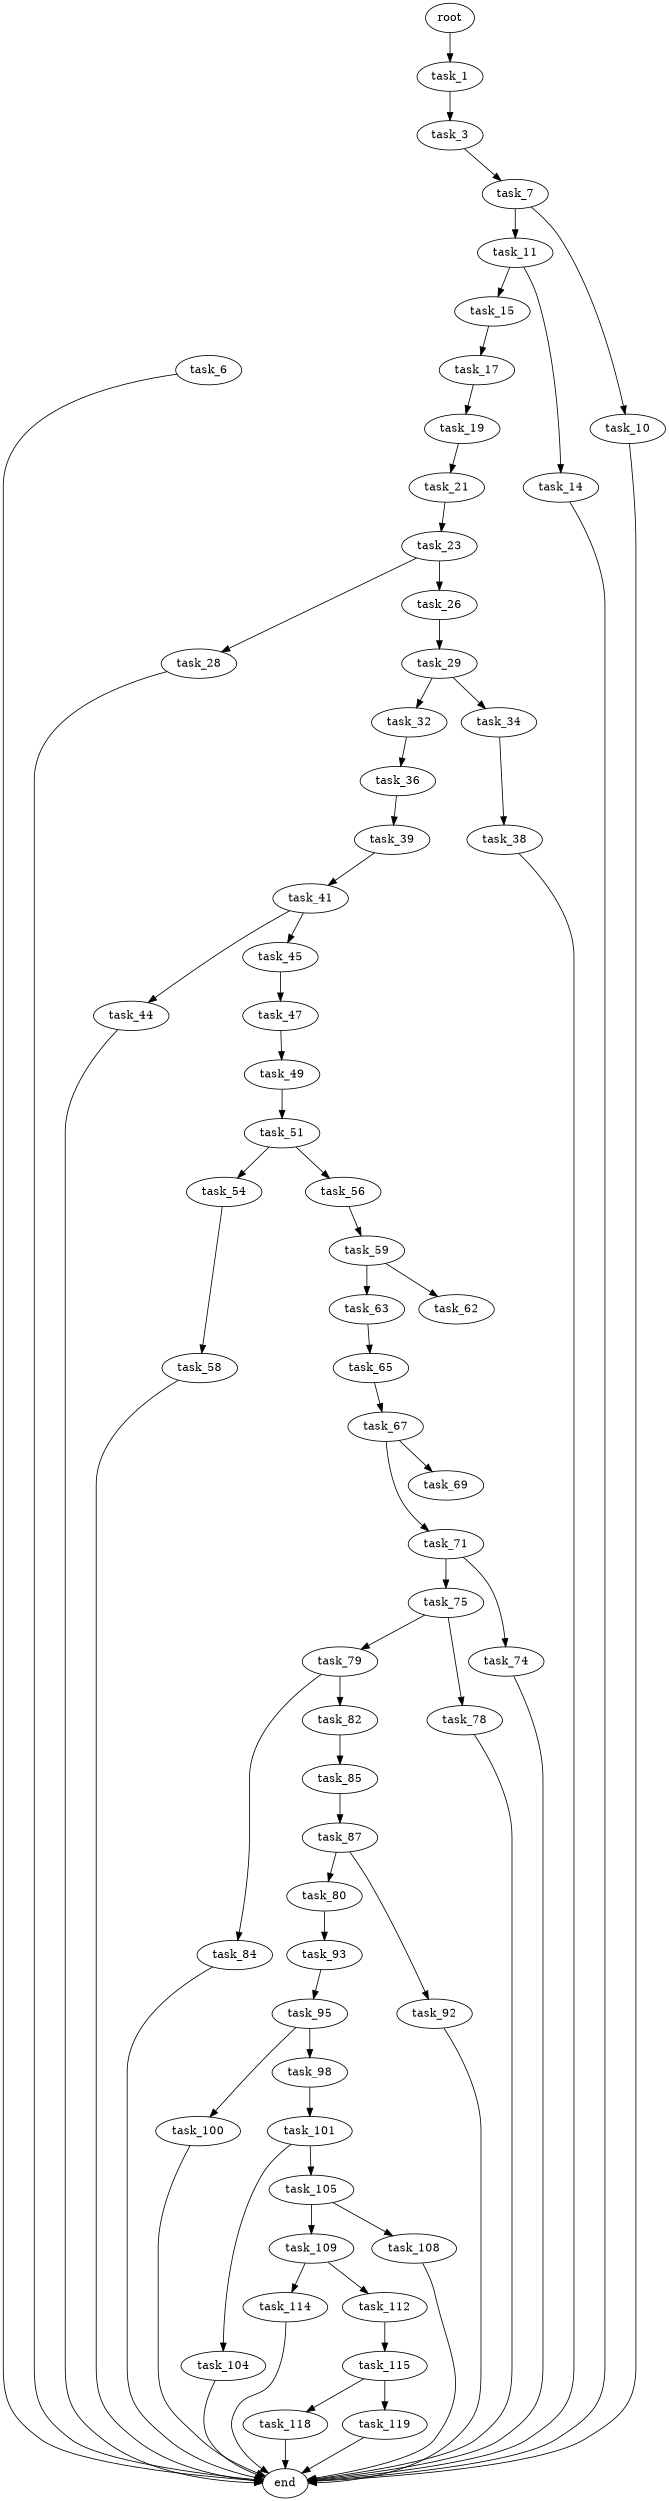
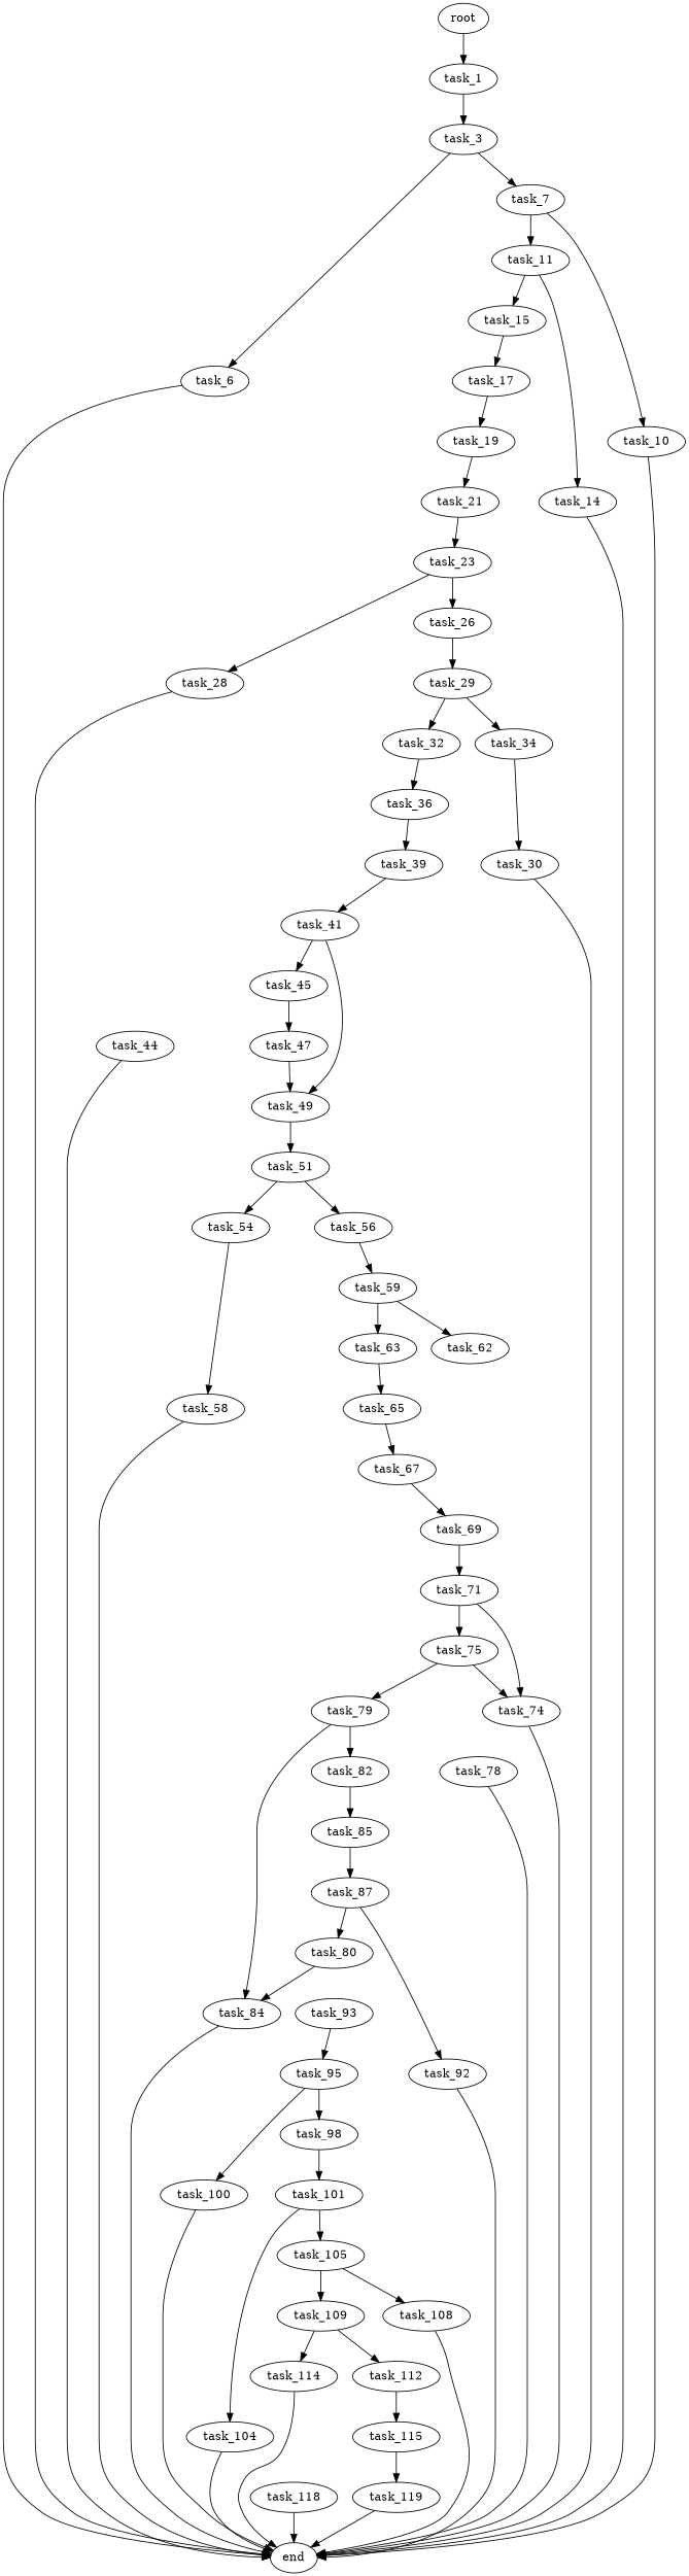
  digraph {
    root
    task_1
    task_3
    task_6
    task_7
    end
    task_10
    task_11
    task_14
    task_15
    task_17
    task_19
    task_21
    task_23
    task_26
    task_28
    task_29
    task_32
    task_34
    task_36
-   task_38
+   task_38 [label=task_30]
    task_39
    task_41
    task_44
    task_45
    task_47
    task_49
    task_51
    task_54
    task_56
    task_58
    task_59
    task_62
    task_63
    task_65
    task_67
    task_69
    task_71
    task_74
    task_75
    task_78
    task_79
    task_82
    task_84
    task_85
    task_87
    n47 [label=task_80]
    task_92
    task_93
    task_95
    task_98
    task_100
    task_101
    task_104
    task_105
    task_108
    task_109
    task_112
    task_114
    task_115
    task_118
    task_119
    root -> task_1
    task_1 -> task_3
+   task_3 -> task_6
    task_3 -> task_7
    task_6 -> end
    task_7 -> task_10
    task_7 -> task_11
    task_10 -> end
    task_11 -> task_14
    task_11 -> task_15
    task_14 -> end
    task_15 -> task_17
    task_17 -> task_19
    task_19 -> task_21
    task_21 -> task_23
    task_23 -> task_26
    task_23 -> task_28
    task_26 -> task_29
    task_28 -> end
    task_29 -> task_32
    task_29 -> task_34
    task_32 -> task_36
    task_34 -> task_38
    task_36 -> task_39
    task_38 -> end
    task_39 -> task_41
-   task_41 -> task_44
+   task_41 -> task_49
    task_41 -> task_45
    task_44 -> end
    task_45 -> task_47
    task_47 -> task_49
    task_49 -> task_51
    task_51 -> task_54
    task_51 -> task_56
    task_54 -> task_58
    task_56 -> task_59
    task_58 -> end
    task_59 -> task_62
    task_59 -> task_63
    task_63 -> task_65
    task_65 -> task_67
    task_67 -> task_69
-   task_67 -> task_71
+   task_69 -> task_71
    task_71 -> task_74
    task_71 -> task_75
    task_74 -> end
-   task_75 -> task_78
+   task_75 -> task_74
    task_75 -> task_79
    task_78 -> end
    task_79 -> task_82
    task_79 -> task_84
    task_82 -> task_85
    task_84 -> end
    task_85 -> task_87
    task_87 -> n47
    task_87 -> task_92
-   n47 -> task_93
+   n47 -> task_84
    task_92 -> end
    task_93 -> task_95
    task_95 -> task_98
    task_95 -> task_100
    task_98 -> task_101
    task_100 -> end
    task_101 -> task_104
    task_101 -> task_105
    task_104 -> end
    task_105 -> task_108
    task_105 -> task_109
    task_108 -> end
    task_109 -> task_112
    task_109 -> task_114
    task_112 -> task_115
    task_114 -> end
-   task_115 -> task_118
    task_115 -> task_119
    task_118 -> end
    task_119 -> end
  }
